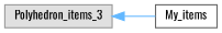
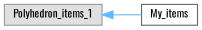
  digraph {
    rankdir=LR
    fontname=Oswald
    node [fontname=Oswald fontsize=10 shape=box style=filled]
-   n1 [color=grey60 fillcolor="#E0E0E0" height=0.2 label=Polyhedron_items_3 width=0.4]
+   n1 [color=grey60 fillcolor="#E0E0E0" height=0.2 label=Polyhedron_items_1 width=0.4]
    n2 [color=grey40 fillcolor=white height=0.2 label=My_items width=0.4]
    n1 -> n2 [color=steelblue1 dir=back fontname=Oswald fontsize=10 labelfontname=Helvetica labelfontsize=10 style=solid]
  }
